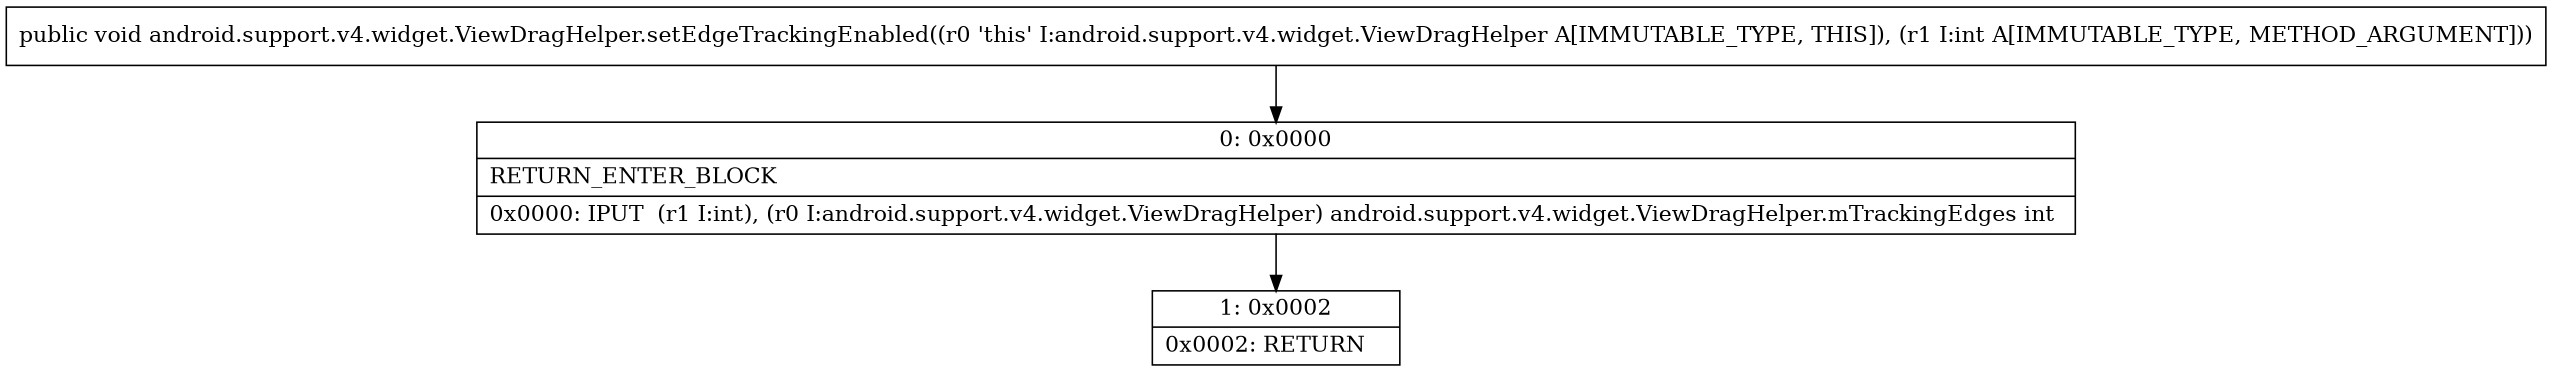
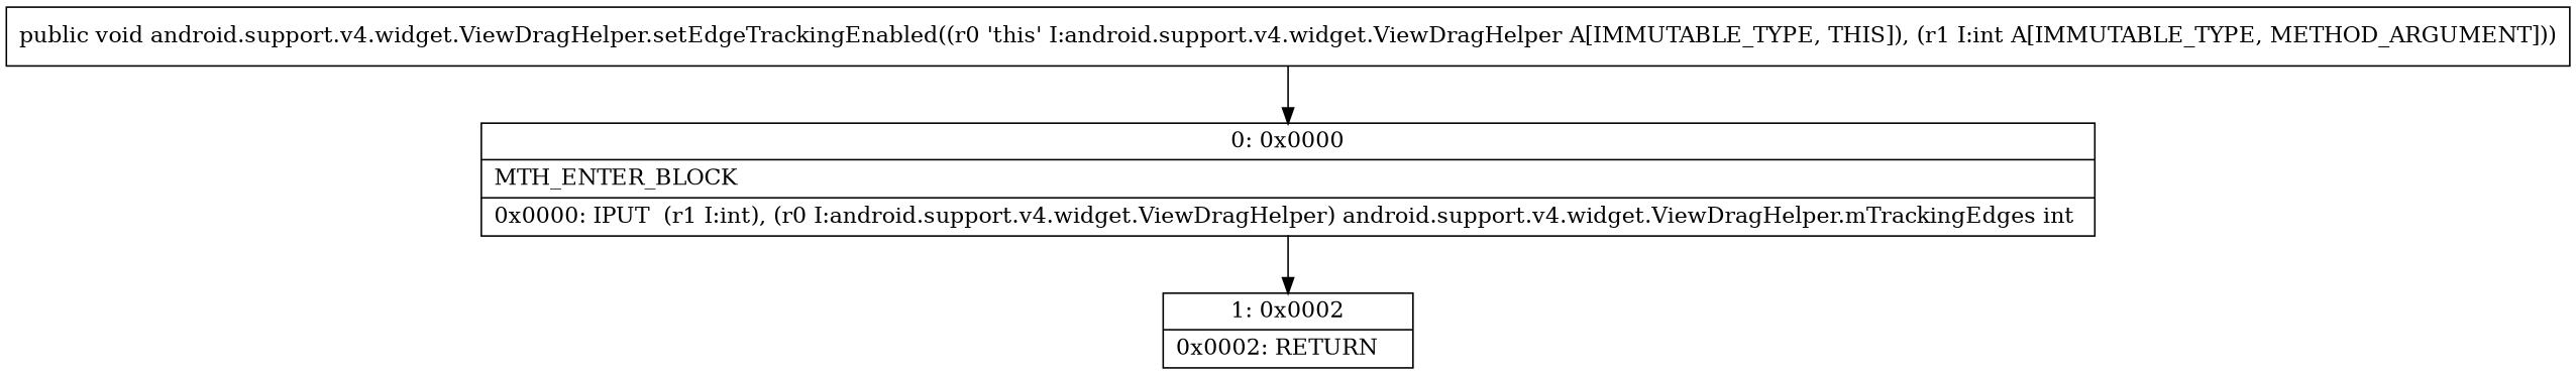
  digraph {
    node [shape=record]
-   n1 [label="{0\:\ 0x0000|RETURN_ENTER_BLOCK\l|0x0000: IPUT  (r1 I:int), (r0 I:android.support.v4.widget.ViewDragHelper) android.support.v4.widget.ViewDragHelper.mTrackingEdges int \l}"]
+   n1 [label="{0\:\ 0x0000|MTH_ENTER_BLOCK\l|0x0000: IPUT  (r1 I:int), (r0 I:android.support.v4.widget.ViewDragHelper) android.support.v4.widget.ViewDragHelper.mTrackingEdges int \l}"]
    n2 [label="{1\:\ 0x0002|0x0002: RETURN   \l}"]
    n3 [label="{public void android.support.v4.widget.ViewDragHelper.setEdgeTrackingEnabled((r0 'this' I:android.support.v4.widget.ViewDragHelper A[IMMUTABLE_TYPE, THIS]), (r1 I:int A[IMMUTABLE_TYPE, METHOD_ARGUMENT])) }"]
    n1 -> n2
    n3 -> n1
  }
